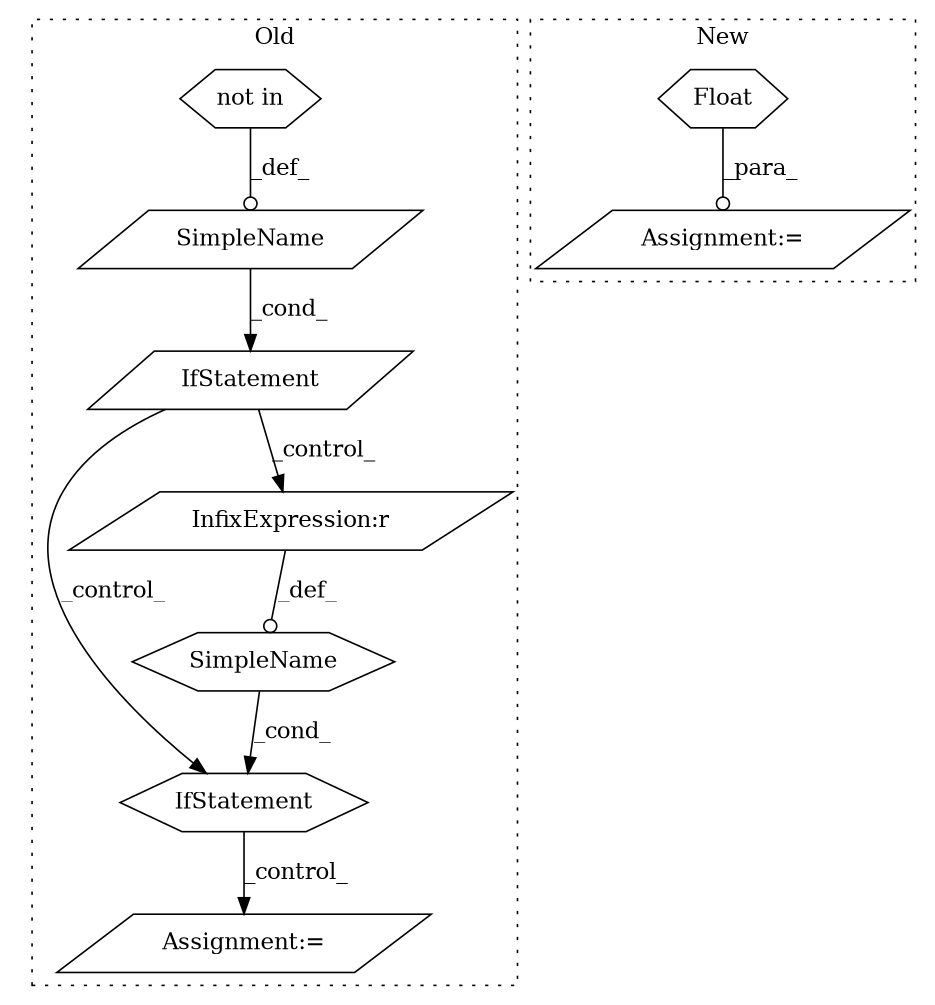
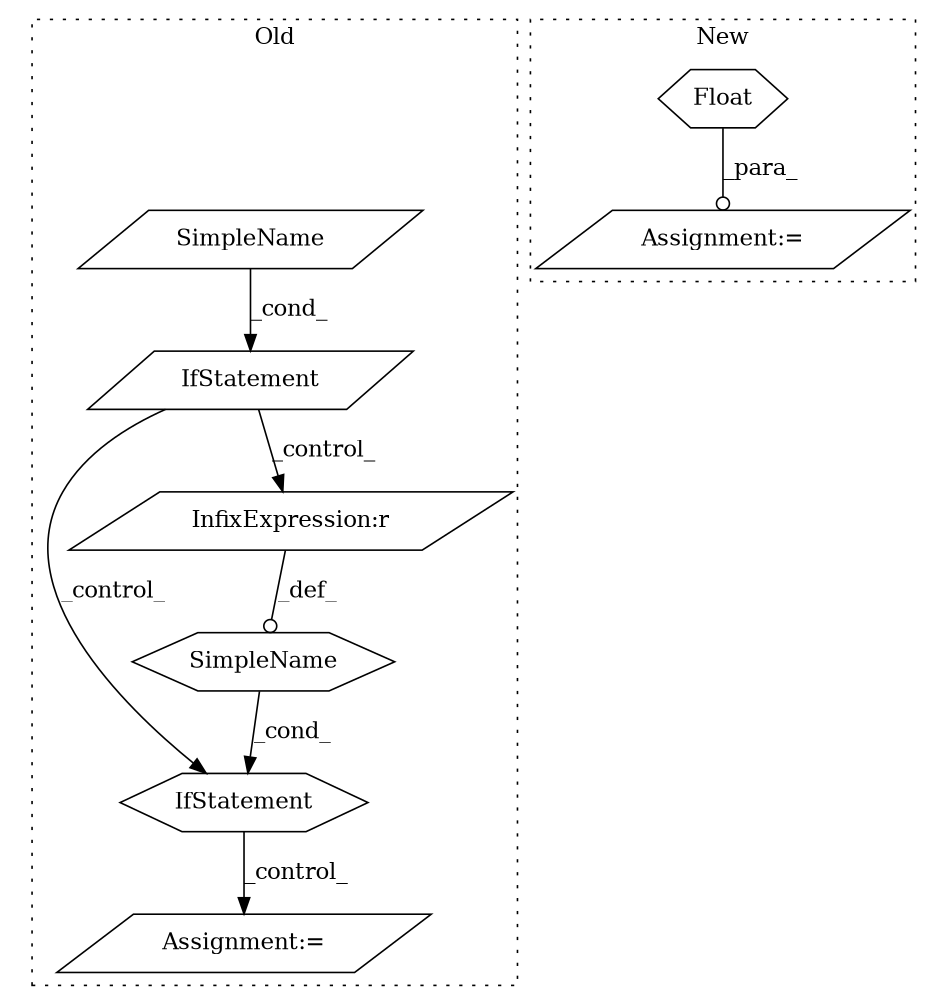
  digraph {
    node [a=25 shape=parallelogram]
    edge [arrowhead=normal]
-   n1 [a=108 l=55 label="not in" s=7982 shape=hexagon]
    n2 [l="4,2" label=IfStatement s="7943,8038"]
    n3 [a=7 l=1 label="Assignment:=" s=8285]
    n4 [a=42 label=SimpleName]
    n5 [l="4,2" label=IfStatement s="8109,8137" shape=hexagon]
    n6 [a=42 label=SimpleName shape=hexagon]
    n7 [a=27 l=4 label="InfixExpression:r" s=8129]
    n8 [a=32 l="6,1" label=Float s="7688,7730" shape=hexagon]
    n9 [a=7 l=1 label="Assignment:=" s=8176]
    subgraph cluster_1 {
      label=Old
      style=dotted
-     n1
      n2
      n3
      n4
      n5
      n6
      n7
    }
    subgraph cluster_2 {
      label=New
      style=dotted
      n8
      n9
    }
-   n1 -> n4 [label=_def_ arrowhead=odot]
    n2 -> n5 [label=_control_]
    n2 -> n7 [label=_control_]
    n4 -> n2 [label=_cond_]
    n5 -> n3 [label=_control_]
    n6 -> n5 [label=_cond_]
    n7 -> n6 [label=_def_ arrowhead=odot]
    n8 -> n9 [label=_para_ arrowhead=odot]
  }
